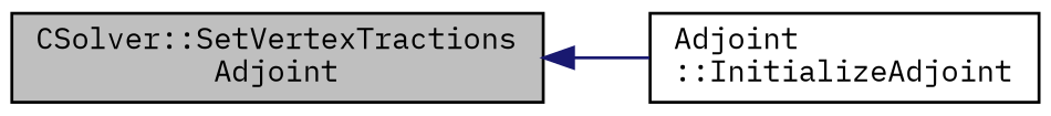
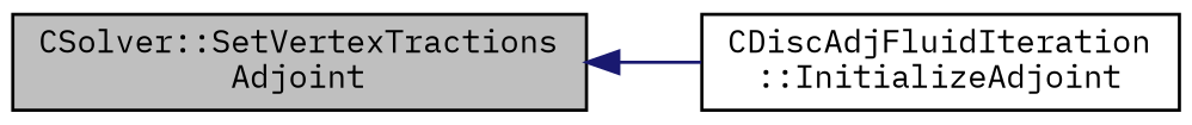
  digraph {
    rankdir=LR
    fontname="IBM Plex Mono"
    node [color=black fontname="IBM Plex Mono" fontsize=10 shape=record style=filled]
    n1 [fillcolor=grey75 fontcolor=black height=0.2 label="CSolver::SetVertexTractions\lAdjoint" width=0.4]
-   n2 [fillcolor=white height=0.2 label="Adjoint\l::InitializeAdjoint" width=0.4]
+   n2 [fillcolor=white height=0.2 label="CDiscAdjFluidIteration\l::InitializeAdjoint" width=0.4]
    n1 -> n2 [color=midnightblue dir=back fontname="IBM Plex Mono" fontsize=10 labelfontname=Helvetica labelfontsize=10 style=solid]
  }
